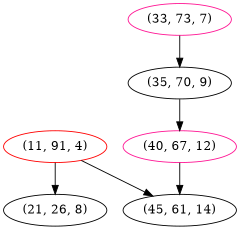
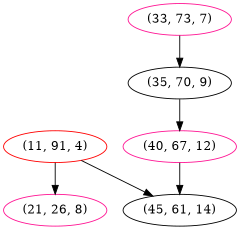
  digraph {
    node [color=deeppink]
    "(11, 91, 4)" [color=red]
-   "(21, 26, 8)" [color=black]
+   "(21, 26, 8)"
    "(45, 61, 14)" [color=black]
    "(33, 73, 7)"
    "(35, 70, 9)" [color=black]
    "(40, 67, 12)"
    "(11, 91, 4)" -> "(21, 26, 8)"
    "(11, 91, 4)" -> "(45, 61, 14)"
    "(33, 73, 7)" -> "(35, 70, 9)"
    "(35, 70, 9)" -> "(40, 67, 12)"
    "(40, 67, 12)" -> "(45, 61, 14)"
  }
